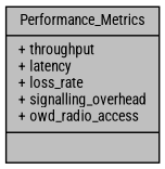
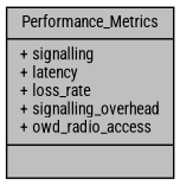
  digraph {
    fontname="Roboto Condensed"
-   n1 [color=black fillcolor=grey75 fontcolor=black fontname="Roboto Condensed" fontsize=10 height=0.2 label="{Performance_Metrics\n|+ throughput\l+ latency\l+ loss_rate\l+ signalling_overhead\l+ owd_radio_access\l|}" shape=record style=filled width=0.4]
+   n1 [color=black fillcolor=grey75 fontcolor=black fontname="Roboto Condensed" fontsize=10 height=0.2 label="{Performance_Metrics\n|+ signalling\l+ latency\l+ loss_rate\l+ signalling_overhead\l+ owd_radio_access\l|}" shape=record style=filled width=0.4]
  }
